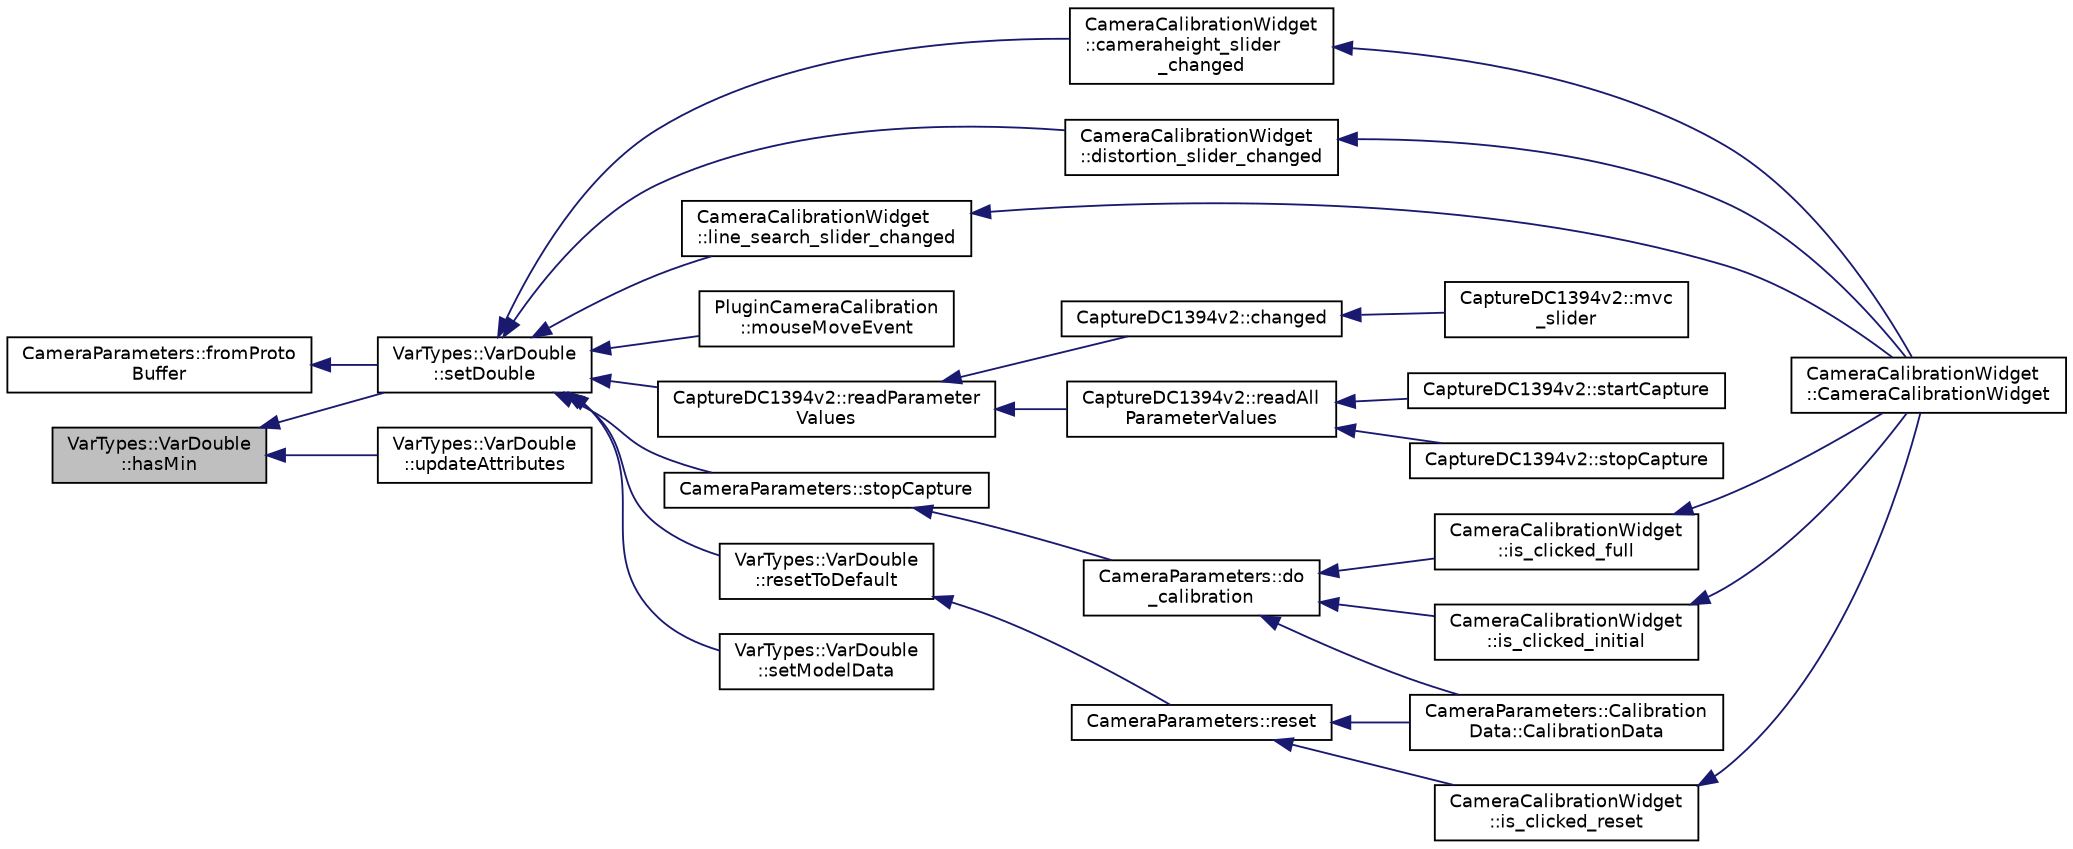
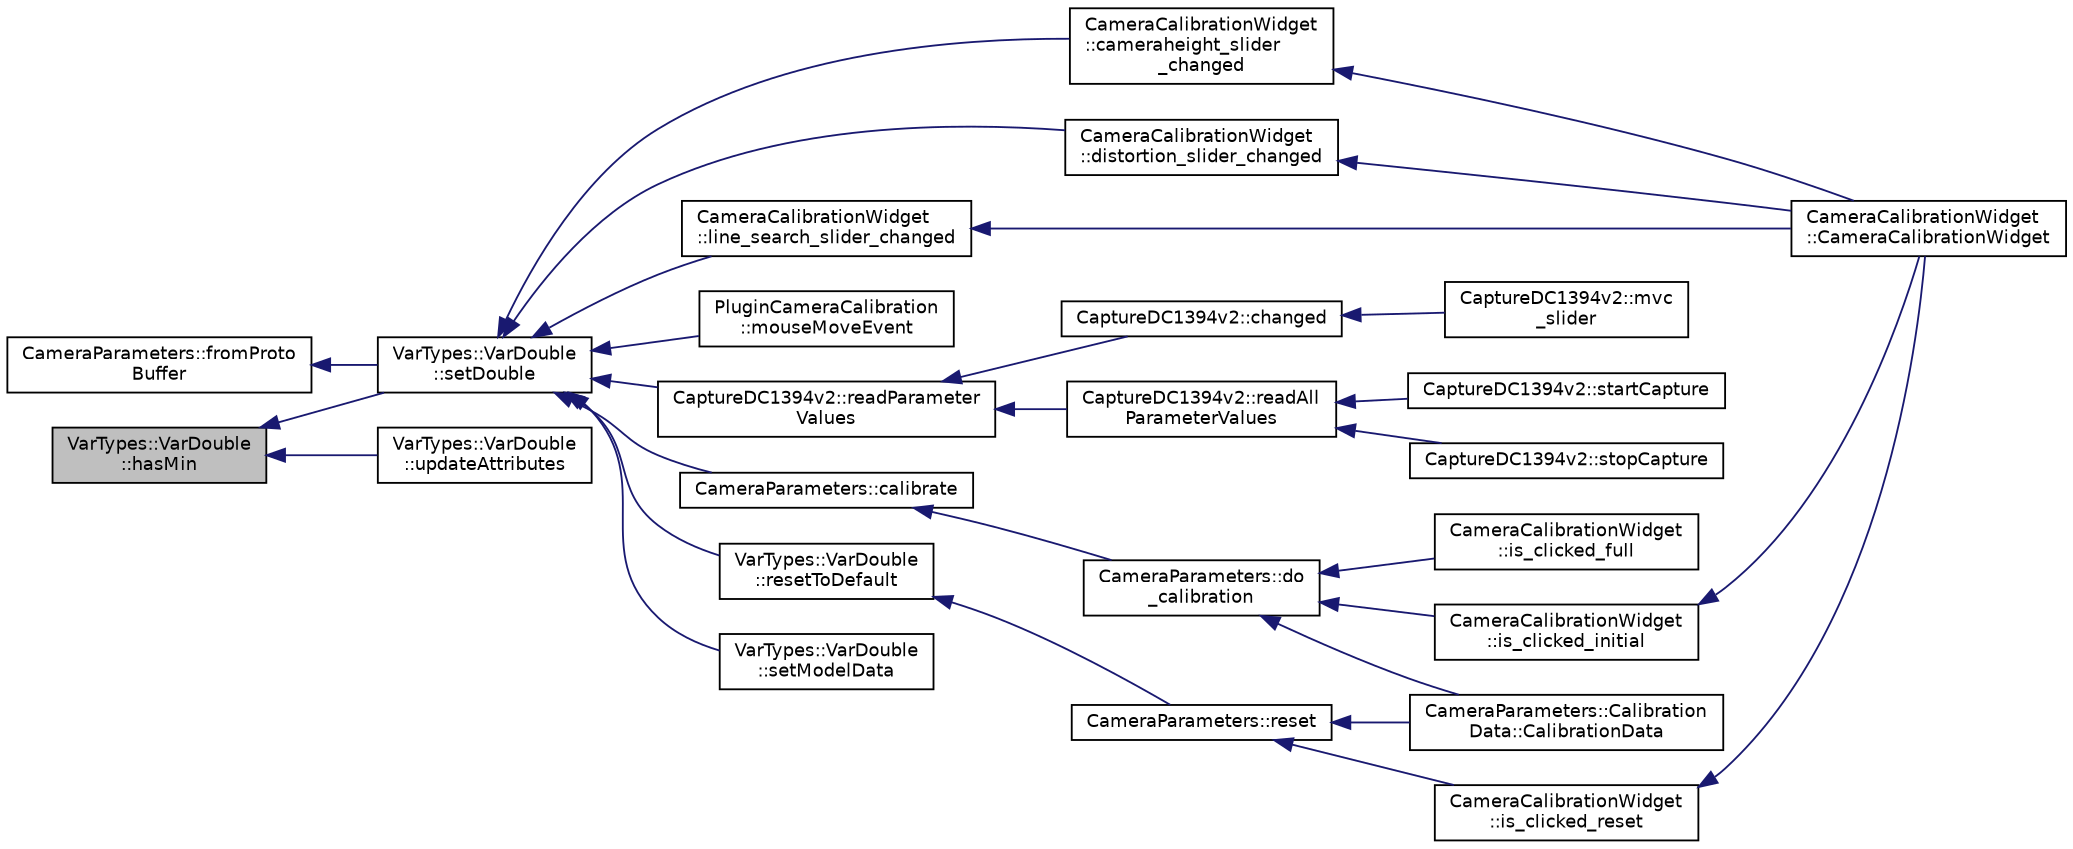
  digraph {
    fontname="DejaVu Sans"
    rankdir=LR
    node [color=black fillcolor=white fontname="DejaVu Sans" fontsize=10 shape=record style=filled]
    edge [color=midnightblue dir=back fontname="DejaVu Sans" fontsize=10 labelfontname=Helvetica labelfontsize=10 style=solid]
    n1 [fillcolor=grey75 fontcolor=black height=0.2 label="VarTypes::VarDouble\l::hasMin" width=0.4]
    n2 [height=0.2 label="VarTypes::VarDouble\l::setDouble" width=0.4]
    n3 [height=0.2 label="VarTypes::VarDouble\l::updateAttributes" width=0.4]
    n4 [height=0.2 label="CameraCalibrationWidget\l::cameraheight_slider\l_changed" width=0.4]
    n5 [height=0.2 label="CameraCalibrationWidget\l::distortion_slider_changed" width=0.4]
    n6 [height=0.2 label="CameraCalibrationWidget\l::line_search_slider_changed" width=0.4]
    n7 [height=0.2 label="PluginCameraCalibration\l::mouseMoveEvent" width=0.4]
    n8 [height=0.2 label="CaptureDC1394v2::readParameter\lValues" width=0.4]
-   n9 [height=0.2 label="CameraParameters::stopCapture" width=0.4]
+   n9 [height=0.2 label="CameraParameters::calibrate" width=0.4]
    n10 [height=0.2 label="VarTypes::VarDouble\l::resetToDefault" width=0.4]
    n11 [height=0.2 label="VarTypes::VarDouble\l::setModelData" width=0.4]
    n12 [height=0.2 label="CameraCalibrationWidget\l::CameraCalibrationWidget" width=0.4]
    n13 [height=0.2 label="CaptureDC1394v2::changed" width=0.4]
    n14 [height=0.2 label="CaptureDC1394v2::readAll\lParameterValues" width=0.4]
    n15 [height=0.2 label="CameraParameters::fromProto\lBuffer" width=0.4]
    n16 [height=0.2 label="CameraParameters::do\l_calibration" width=0.4]
    n17 [height=0.2 label="CameraParameters::reset" width=0.4]
    n18 [height=0.2 label="CaptureDC1394v2::mvc\l_slider" width=0.4]
    n19 [height=0.2 label="CaptureDC1394v2::startCapture" width=0.4]
    n20 [height=0.2 label="CaptureDC1394v2::stopCapture" width=0.4]
    n21 [height=0.2 label="CameraParameters::Calibration\lData::CalibrationData" width=0.4]
    n22 [height=0.2 label="CameraCalibrationWidget\l::is_clicked_full" width=0.4]
    n23 [height=0.2 label="CameraCalibrationWidget\l::is_clicked_initial" width=0.4]
    n24 [height=0.2 label="CameraCalibrationWidget\l::is_clicked_reset" width=0.4]
    n1 -> n2
    n1 -> n3
    n2 -> n4
    n2 -> n5
    n2 -> n6
    n2 -> n7
    n2 -> n8
    n2 -> n9
    n2 -> n10
    n2 -> n11
    n4 -> n12
    n5 -> n12
    n6 -> n12
    n8 -> n13
    n8 -> n14
    n9 -> n16
    n10 -> n17
    n13 -> n18
    n14 -> n19
    n14 -> n20
    n15 -> n2
    n16 -> n21
    n16 -> n22
    n16 -> n23
    n17 -> n21
    n17 -> n24
-   n22 -> n12
    n23 -> n12
    n24 -> n12
  }
